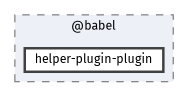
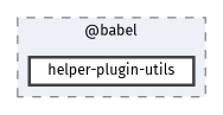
  digraph {
    compound=true
    fontname="Fira Sans"
-   n1 [color=grey25 fillcolor=white fontname="Fira Sans" fontsize=10 height=0.2 label="helper-plugin-plugin" shape=box style="filled,bold" width=0.4]
+   n1 [color=grey25 fillcolor=white fontname="Fira Sans" fontsize=10 height=0.2 label="helper-plugin-utils" shape=box style="filled,bold" width=0.4]
    subgraph cluster_1 {
      bgcolor="#edf0f7"
      fontsize=10
      label="@babel"
      pencolor=grey50
      style="filled,dashed"
      n1
    }
  }
